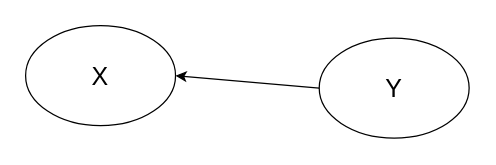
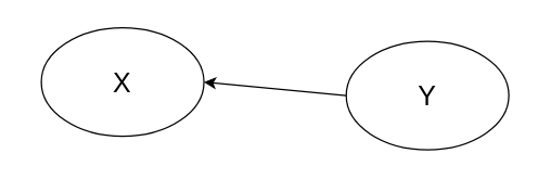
  <mxCell id="0" />
  <mxCell id="1" parent="0" />
- <mxCell id="2" value="&lt;font style=&quot;font-size: 20px&quot;&gt;X&lt;/font&gt;" style="ellipse;whiteSpace=wrap;html=1;" parent="1" vertex="1"><mxGeometry x="20" y="20" width="120" height="80" as="geometry" /></mxCell>
+ <mxCell id="2" value="&lt;font style=&quot;font-size: 20px&quot;&gt;X&lt;/font&gt;" style="ellipse;whiteSpace=wrap;html=1;" parent="1" vertex="1"><mxGeometry x="30" y="20" width="120" height="80" as="geometry" /></mxCell>
  <mxCell id="3" value="&lt;font style=&quot;font-size: 20px&quot;&gt;Y&lt;/font&gt;" style="ellipse;whiteSpace=wrap;html=1;" parent="1" vertex="1"><mxGeometry x="255" y="30" width="120" height="80" as="geometry" /></mxCell>
  <mxCell id="4" value="" style="endArrow=classic;html=1;exitX=0;exitY=0.5;exitDx=0;exitDy=0;entryX=1;entryY=0.5;entryDx=0;entryDy=0;" edge="1" parent="1" source="3" target="2"><mxGeometry width="50" height="50" relative="1" as="geometry"><mxPoint x="320" y="320" as="sourcePoint" /><mxPoint x="370" y="270" as="targetPoint" /></mxGeometry></mxCell>
